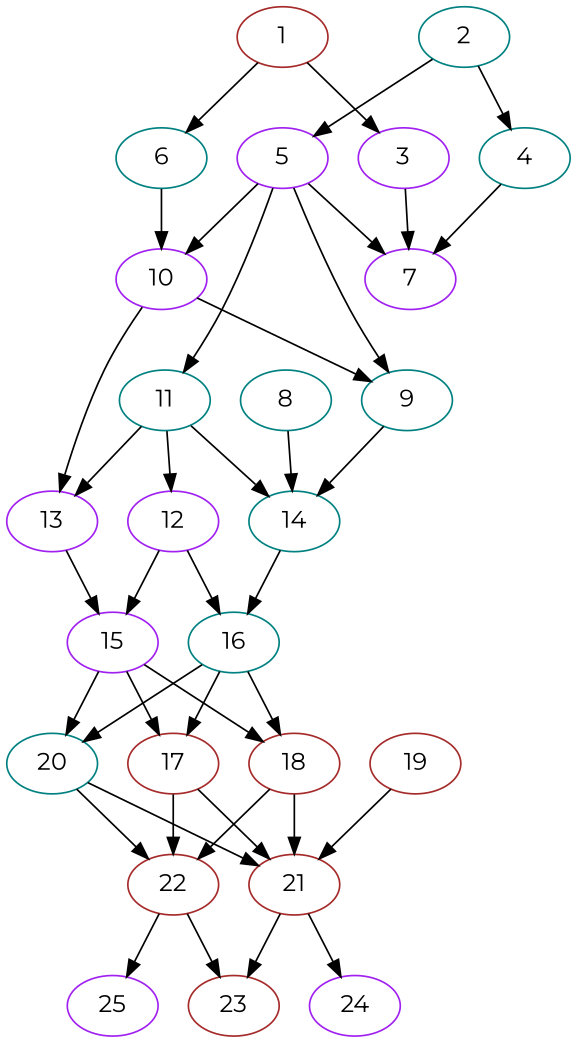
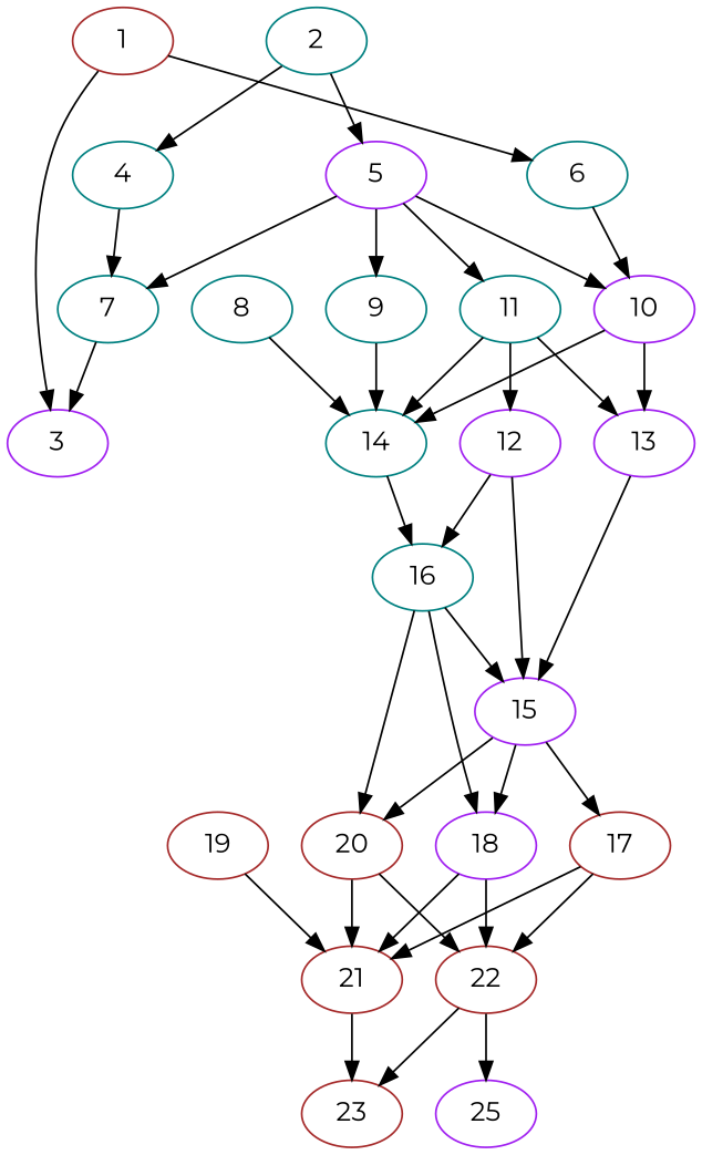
  digraph {
    fontname=Montserrat
    node [alpha=0.09 color=teal fontname=Montserrat]
    edge [fontname=Montserrat]
    1 [alpha=0.07 color=brown expect_size=25063424]
    3 [alpha=0.20 color=purple expect_size=34078720]
    6 [expect_size=39926784]
-   7 [alpha=0.20 color=purple expect_size=11689984]
+   7 [alpha=0.20 expect_size=11689984]
    10 [alpha=0.16 color=purple expect_size=50916352]
    14 [alpha=0.04 expect_size=34200576]
    13 [alpha=0.00 color=purple expect_size=35353600]
    2 [expect_size=50146304]
    4 [alpha=0.14 expect_size=43376640]
    5 [alpha=0.12 color=purple expect_size=22917120]
    9 [alpha=0.13 expect_size=50456576]
    11 [alpha=0.01 expect_size=44148736]
    8 [alpha=0.03 expect_size=15496192]
    12 [alpha=0.18 color=purple expect_size=13463552]
    16 [alpha=0.01 expect_size=47805440]
    15 [alpha=0.06 color=purple expect_size=20536320]
    17 [color=brown expect_size=22245376]
-   18 [alpha=0.04 color=brown expect_size=21782528]
-   20 [alpha=0.06 expect_size=11900928]
+   18 [alpha=0.04 color=purple expect_size=21782528]
+   20 [alpha=0.06 color=brown expect_size=11900928]
    21 [alpha=0.01 color=brown expect_size=48684032]
    22 [alpha=0.16 color=brown expect_size=51818496]
    19 [alpha=0.18 color=brown expect_size=29034496]
    23 [alpha=0.03 color=brown expect_size=47501312]
-   24 [alpha=0.06 color=purple expect_size=47619072]
    25 [alpha=0.16 color=purple expect_size=10356736]
    1 -> 3
    1 -> 6
-   3 -> 7
+   7 -> 3
    6 -> 10
-   10 -> 9
+   10 -> 14
    10 -> 13
    14 -> 16
    13 -> 15
    2 -> 4
    2 -> 5
    4 -> 7
    5 -> 7
    5 -> 10
    5 -> 9
    5 -> 11
    9 -> 14
    11 -> 14
    11 -> 13
    11 -> 12
    8 -> 14
    12 -> 16
    12 -> 15
-   16 -> 17
+   16 -> 15
    16 -> 18
    16 -> 20
    15 -> 17
    15 -> 18
    15 -> 20
    17 -> 21
    17 -> 22
    18 -> 21
    18 -> 22
    20 -> 21
    20 -> 22
    21 -> 23
-   21 -> 24
    22 -> 23
    22 -> 25
    19 -> 21
  }
